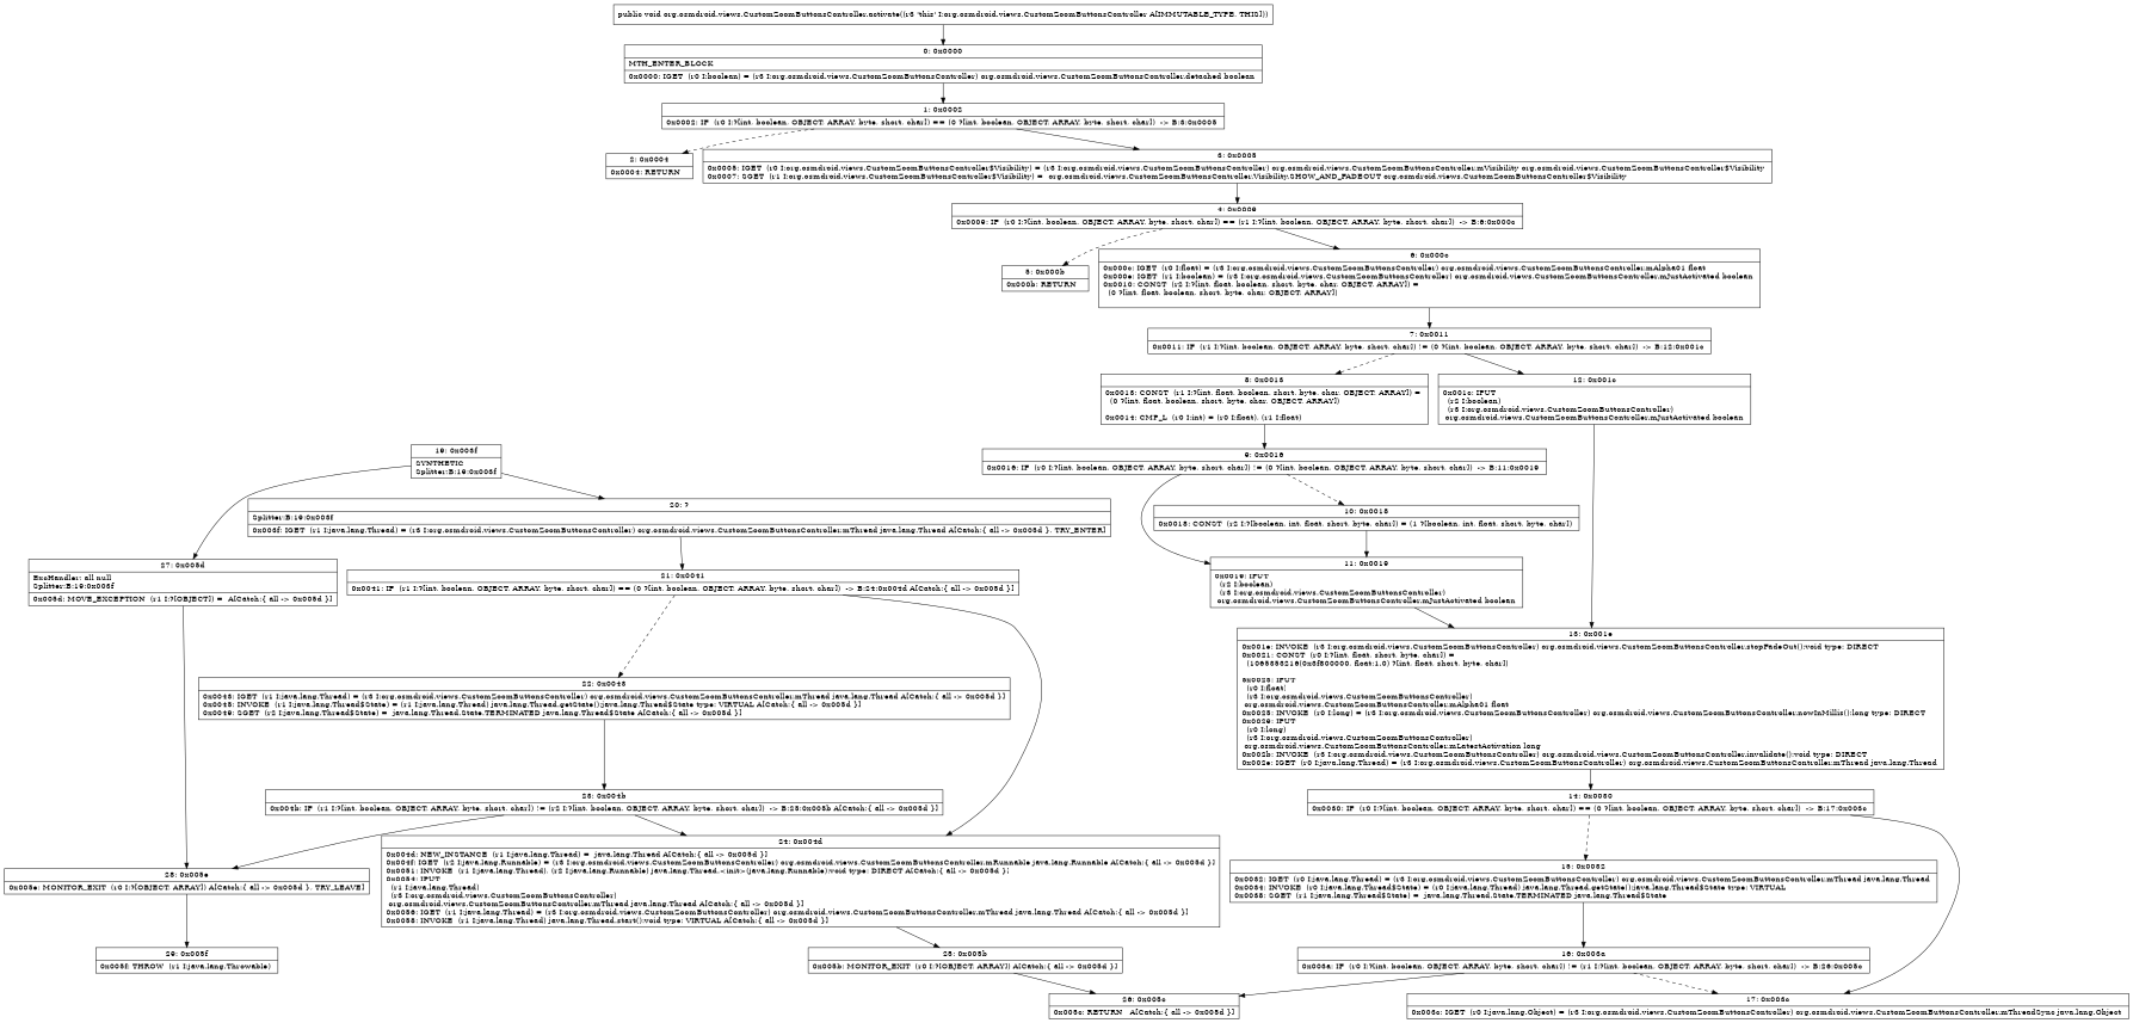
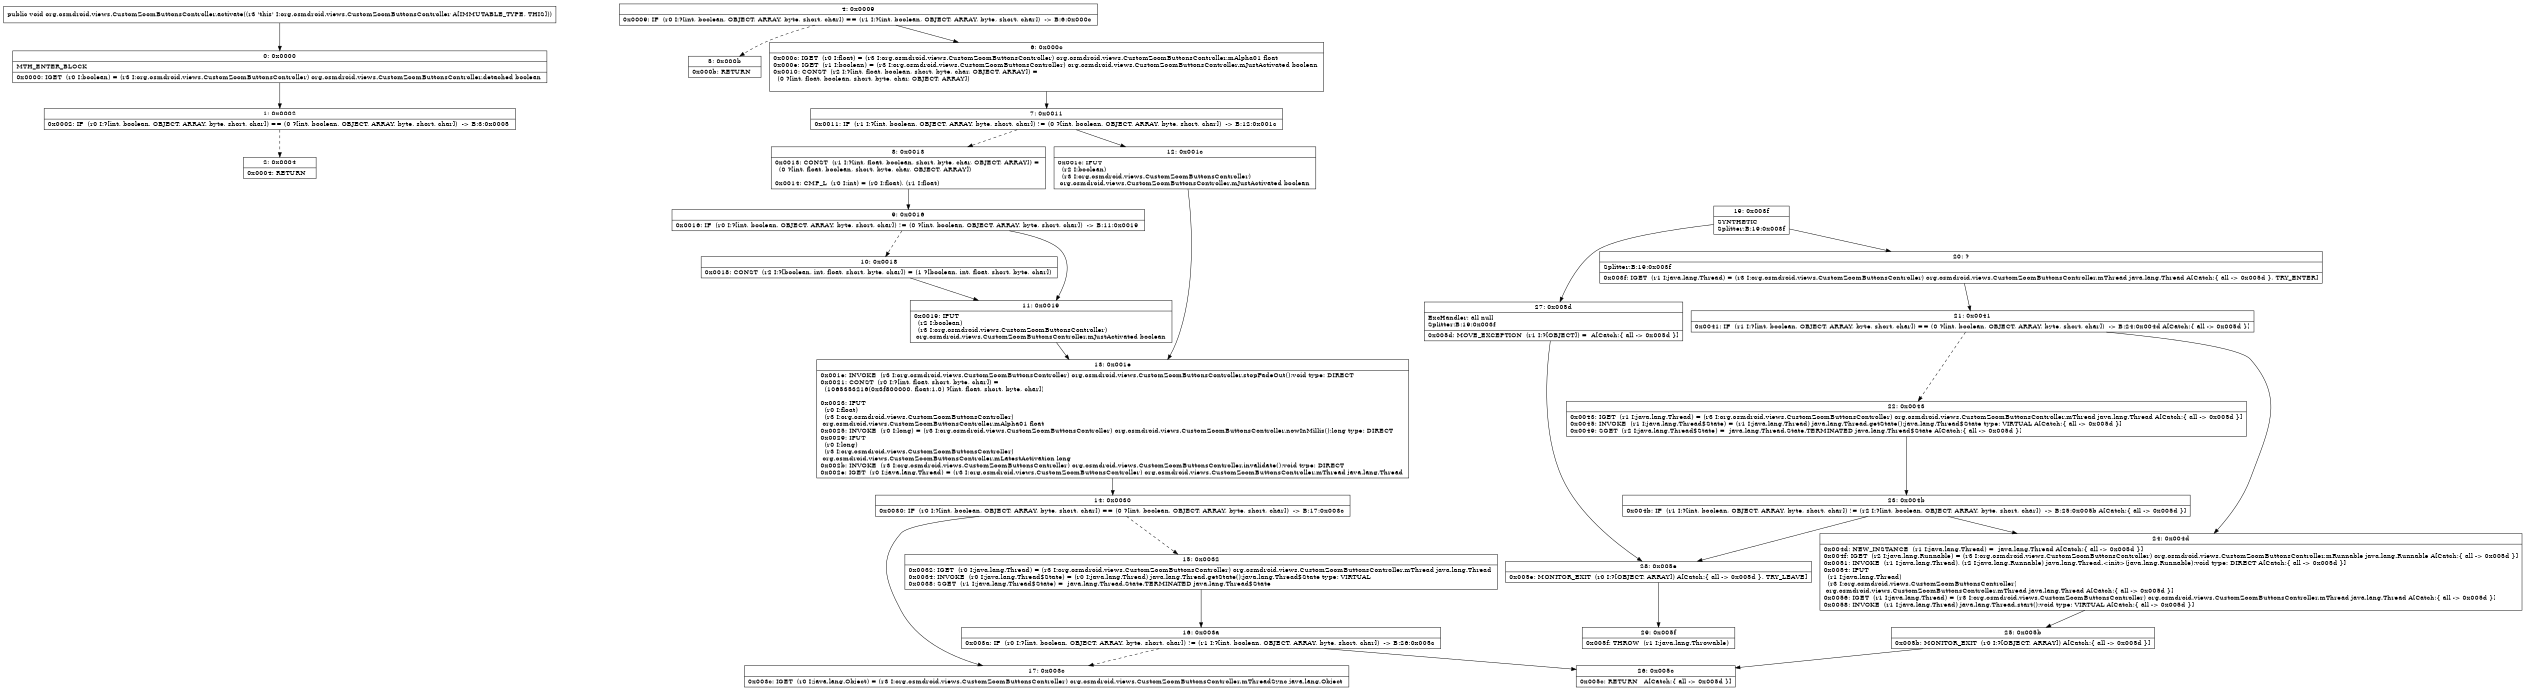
  digraph {
    node [shape=record]
    n1 [label="{0\:\ 0x0000|MTH_ENTER_BLOCK\l|0x0000: IGET  (r0 I:boolean) = (r3 I:org.osmdroid.views.CustomZoomButtonsController) org.osmdroid.views.CustomZoomButtonsController.detached boolean \l}"]
    n2 [label="{1\:\ 0x0002|0x0002: IF  (r0 I:?[int, boolean, OBJECT, ARRAY, byte, short, char]) == (0 ?[int, boolean, OBJECT, ARRAY, byte, short, char])  \-\> B:3:0x0005 \l}"]
    n3 [label="{2\:\ 0x0004|0x0004: RETURN   \l}"]
-   n4 [label="{3\:\ 0x0005|0x0005: IGET  (r0 I:org.osmdroid.views.CustomZoomButtonsController$Visibility) = (r3 I:org.osmdroid.views.CustomZoomButtonsController) org.osmdroid.views.CustomZoomButtonsController.mVisibility org.osmdroid.views.CustomZoomButtonsController$Visibility \l0x0007: SGET  (r1 I:org.osmdroid.views.CustomZoomButtonsController$Visibility) =  org.osmdroid.views.CustomZoomButtonsController.Visibility.SHOW_AND_FADEOUT org.osmdroid.views.CustomZoomButtonsController$Visibility \l}"]
    n5 [label="{4\:\ 0x0009|0x0009: IF  (r0 I:?[int, boolean, OBJECT, ARRAY, byte, short, char]) == (r1 I:?[int, boolean, OBJECT, ARRAY, byte, short, char])  \-\> B:6:0x000c \l}"]
    n6 [label="{5\:\ 0x000b|0x000b: RETURN   \l}"]
    n7 [label="{6\:\ 0x000c|0x000c: IGET  (r0 I:float) = (r3 I:org.osmdroid.views.CustomZoomButtonsController) org.osmdroid.views.CustomZoomButtonsController.mAlpha01 float \l0x000e: IGET  (r1 I:boolean) = (r3 I:org.osmdroid.views.CustomZoomButtonsController) org.osmdroid.views.CustomZoomButtonsController.mJustActivated boolean \l0x0010: CONST  (r2 I:?[int, float, boolean, short, byte, char, OBJECT, ARRAY]) = \l  (0 ?[int, float, boolean, short, byte, char, OBJECT, ARRAY])\l \l}"]
    n8 [label="{7\:\ 0x0011|0x0011: IF  (r1 I:?[int, boolean, OBJECT, ARRAY, byte, short, char]) != (0 ?[int, boolean, OBJECT, ARRAY, byte, short, char])  \-\> B:12:0x001c \l}"]
    n9 [label="{8\:\ 0x0013|0x0013: CONST  (r1 I:?[int, float, boolean, short, byte, char, OBJECT, ARRAY]) = \l  (0 ?[int, float, boolean, short, byte, char, OBJECT, ARRAY])\l \l0x0014: CMP_L  (r0 I:int) = (r0 I:float), (r1 I:float) \l}"]
    n10 [label="{12\:\ 0x001c|0x001c: IPUT  \l  (r2 I:boolean)\l  (r3 I:org.osmdroid.views.CustomZoomButtonsController)\l org.osmdroid.views.CustomZoomButtonsController.mJustActivated boolean \l}"]
    n11 [label="{9\:\ 0x0016|0x0016: IF  (r0 I:?[int, boolean, OBJECT, ARRAY, byte, short, char]) != (0 ?[int, boolean, OBJECT, ARRAY, byte, short, char])  \-\> B:11:0x0019 \l}"]
-   n12 [label="{13\:\ 0x001e|0x001e: INVOKE  (r3 I:org.osmdroid.views.CustomZoomButtonsController) org.osmdroid.views.CustomZoomButtonsController.stopFadeOut():void type: DIRECT \l0x0021: CONST  (r0 I:?[int, float, short, byte, char]) = \l  (1065353216(0x3f800000, float:1.0) ?[int, float, short, byte, char])\l \l5x0023: IPUT  \l  (r0 I:float)\l  (r3 I:org.osmdroid.views.CustomZoomButtonsController)\l org.osmdroid.views.CustomZoomButtonsController.mAlpha01 float \l0x0025: INVOKE  (r0 I:long) = (r3 I:org.osmdroid.views.CustomZoomButtonsController) org.osmdroid.views.CustomZoomButtonsController.nowInMillis():long type: DIRECT \l0x0029: IPUT  \l  (r0 I:long)\l  (r3 I:org.osmdroid.views.CustomZoomButtonsController)\l org.osmdroid.views.CustomZoomButtonsController.mLatestActivation long \l0x002b: INVOKE  (r3 I:org.osmdroid.views.CustomZoomButtonsController) org.osmdroid.views.CustomZoomButtonsController.invalidate():void type: DIRECT \l0x002e: IGET  (r0 I:java.lang.Thread) = (r3 I:org.osmdroid.views.CustomZoomButtonsController) org.osmdroid.views.CustomZoomButtonsController.mThread java.lang.Thread \l}"]
+   n12 [label="{13\:\ 0x001e|0x001e: INVOKE  (r3 I:org.osmdroid.views.CustomZoomButtonsController) org.osmdroid.views.CustomZoomButtonsController.stopFadeOut():void type: DIRECT \l0x0021: CONST  (r0 I:?[int, float, short, byte, char]) = \l  (1065353216(0x3f800000, float:1.0) ?[int, float, short, byte, char])\l \l0x0023: IPUT  \l  (r0 I:float)\l  (r3 I:org.osmdroid.views.CustomZoomButtonsController)\l org.osmdroid.views.CustomZoomButtonsController.mAlpha01 float \l0x0025: INVOKE  (r0 I:long) = (r3 I:org.osmdroid.views.CustomZoomButtonsController) org.osmdroid.views.CustomZoomButtonsController.nowInMillis():long type: DIRECT \l0x0029: IPUT  \l  (r0 I:long)\l  (r3 I:org.osmdroid.views.CustomZoomButtonsController)\l org.osmdroid.views.CustomZoomButtonsController.mLatestActivation long \l0x002b: INVOKE  (r3 I:org.osmdroid.views.CustomZoomButtonsController) org.osmdroid.views.CustomZoomButtonsController.invalidate():void type: DIRECT \l0x002e: IGET  (r0 I:java.lang.Thread) = (r3 I:org.osmdroid.views.CustomZoomButtonsController) org.osmdroid.views.CustomZoomButtonsController.mThread java.lang.Thread \l}"]
    n13 [label="{10\:\ 0x0018|0x0018: CONST  (r2 I:?[boolean, int, float, short, byte, char]) = (1 ?[boolean, int, float, short, byte, char]) \l}"]
    n14 [label="{11\:\ 0x0019|0x0019: IPUT  \l  (r2 I:boolean)\l  (r3 I:org.osmdroid.views.CustomZoomButtonsController)\l org.osmdroid.views.CustomZoomButtonsController.mJustActivated boolean \l}"]
    n15 [label="{14\:\ 0x0030|0x0030: IF  (r0 I:?[int, boolean, OBJECT, ARRAY, byte, short, char]) == (0 ?[int, boolean, OBJECT, ARRAY, byte, short, char])  \-\> B:17:0x003c \l}"]
    n16 [label="{15\:\ 0x0032|0x0032: IGET  (r0 I:java.lang.Thread) = (r3 I:org.osmdroid.views.CustomZoomButtonsController) org.osmdroid.views.CustomZoomButtonsController.mThread java.lang.Thread \l0x0034: INVOKE  (r0 I:java.lang.Thread$State) = (r0 I:java.lang.Thread) java.lang.Thread.getState():java.lang.Thread$State type: VIRTUAL \l0x0038: SGET  (r1 I:java.lang.Thread$State) =  java.lang.Thread.State.TERMINATED java.lang.Thread$State \l}"]
    n17 [label="{17\:\ 0x003c|0x003c: IGET  (r0 I:java.lang.Object) = (r3 I:org.osmdroid.views.CustomZoomButtonsController) org.osmdroid.views.CustomZoomButtonsController.mThreadSync java.lang.Object \l}"]
    n18 [label="{16\:\ 0x003a|0x003a: IF  (r0 I:?[int, boolean, OBJECT, ARRAY, byte, short, char]) != (r1 I:?[int, boolean, OBJECT, ARRAY, byte, short, char])  \-\> B:26:0x005c \l}"]
    n19 [label="{26\:\ 0x005c|0x005c: RETURN   A[Catch:\{ all \-\> 0x005d \}]\l}"]
    n20 [label="{19\:\ 0x003f|SYNTHETIC\lSplitter:B:19:0x003f\l}"]
    n21 [label="{20\:\ ?|Splitter:B:19:0x003f\l|0x003f: IGET  (r1 I:java.lang.Thread) = (r3 I:org.osmdroid.views.CustomZoomButtonsController) org.osmdroid.views.CustomZoomButtonsController.mThread java.lang.Thread A[Catch:\{ all \-\> 0x005d \}, TRY_ENTER]\l}"]
    n22 [label="{27\:\ 0x005d|ExcHandler: all null\lSplitter:B:19:0x003f\l|0x005d: MOVE_EXCEPTION  (r1 I:?[OBJECT]) =  A[Catch:\{ all \-\> 0x005d \}]\l}"]
    n23 [label="{21\:\ 0x0041|0x0041: IF  (r1 I:?[int, boolean, OBJECT, ARRAY, byte, short, char]) == (0 ?[int, boolean, OBJECT, ARRAY, byte, short, char])  \-\> B:24:0x004d A[Catch:\{ all \-\> 0x005d \}]\l}"]
    n24 [label="{28\:\ 0x005e|0x005e: MONITOR_EXIT  (r0 I:?[OBJECT, ARRAY]) A[Catch:\{ all \-\> 0x005d \}, TRY_LEAVE]\l}"]
    n25 [label="{22\:\ 0x0043|0x0043: IGET  (r1 I:java.lang.Thread) = (r3 I:org.osmdroid.views.CustomZoomButtonsController) org.osmdroid.views.CustomZoomButtonsController.mThread java.lang.Thread A[Catch:\{ all \-\> 0x005d \}]\l0x0045: INVOKE  (r1 I:java.lang.Thread$State) = (r1 I:java.lang.Thread) java.lang.Thread.getState():java.lang.Thread$State type: VIRTUAL A[Catch:\{ all \-\> 0x005d \}]\l0x0049: SGET  (r2 I:java.lang.Thread$State) =  java.lang.Thread.State.TERMINATED java.lang.Thread$State A[Catch:\{ all \-\> 0x005d \}]\l}"]
    n26 [label="{24\:\ 0x004d|0x004d: NEW_INSTANCE  (r1 I:java.lang.Thread) =  java.lang.Thread A[Catch:\{ all \-\> 0x005d \}]\l0x004f: IGET  (r2 I:java.lang.Runnable) = (r3 I:org.osmdroid.views.CustomZoomButtonsController) org.osmdroid.views.CustomZoomButtonsController.mRunnable java.lang.Runnable A[Catch:\{ all \-\> 0x005d \}]\l0x0051: INVOKE  (r1 I:java.lang.Thread), (r2 I:java.lang.Runnable) java.lang.Thread.\<init\>(java.lang.Runnable):void type: DIRECT A[Catch:\{ all \-\> 0x005d \}]\l0x0054: IPUT  \l  (r1 I:java.lang.Thread)\l  (r3 I:org.osmdroid.views.CustomZoomButtonsController)\l org.osmdroid.views.CustomZoomButtonsController.mThread java.lang.Thread A[Catch:\{ all \-\> 0x005d \}]\l0x0056: IGET  (r1 I:java.lang.Thread) = (r3 I:org.osmdroid.views.CustomZoomButtonsController) org.osmdroid.views.CustomZoomButtonsController.mThread java.lang.Thread A[Catch:\{ all \-\> 0x005d \}]\l0x0058: INVOKE  (r1 I:java.lang.Thread) java.lang.Thread.start():void type: VIRTUAL A[Catch:\{ all \-\> 0x005d \}]\l}"]
    n27 [label="{23\:\ 0x004b|0x004b: IF  (r1 I:?[int, boolean, OBJECT, ARRAY, byte, short, char]) != (r2 I:?[int, boolean, OBJECT, ARRAY, byte, short, char])  \-\> B:25:0x005b A[Catch:\{ all \-\> 0x005d \}]\l}"]
    n28 [label="{25\:\ 0x005b|0x005b: MONITOR_EXIT  (r0 I:?[OBJECT, ARRAY]) A[Catch:\{ all \-\> 0x005d \}]\l}"]
    n29 [label="{29\:\ 0x005f|0x005f: THROW  (r1 I:java.lang.Throwable) \l}"]
    n30 [label="{public void org.osmdroid.views.CustomZoomButtonsController.activate((r3 'this' I:org.osmdroid.views.CustomZoomButtonsController A[IMMUTABLE_TYPE, THIS])) }"]
    n1 -> n2
    n2 -> n3 [style=dashed]
-   n2 -> n4
-   n4 -> n5
    n5 -> n6 [style=dashed]
    n5 -> n7
    n7 -> n8
    n8 -> n9 [style=dashed]
    n8 -> n10
    n9 -> n11
    n10 -> n12
    n11 -> n13 [style=dashed]
    n11 -> n14
    n12 -> n15
    n13 -> n14
    n14 -> n12
    n15 -> n16 [style=dashed]
    n15 -> n17
    n16 -> n18
    n18 -> n17 [style=dashed]
    n18 -> n19
    n20 -> n21
    n20 -> n22
    n21 -> n23
    n22 -> n24
    n23 -> n25 [style=dashed]
    n23 -> n26
    n24 -> n29
    n25 -> n27
    n26 -> n28
    n27 -> n24
    n27 -> n26 [style=solid]
    n28 -> n19
    n30 -> n1
  }
